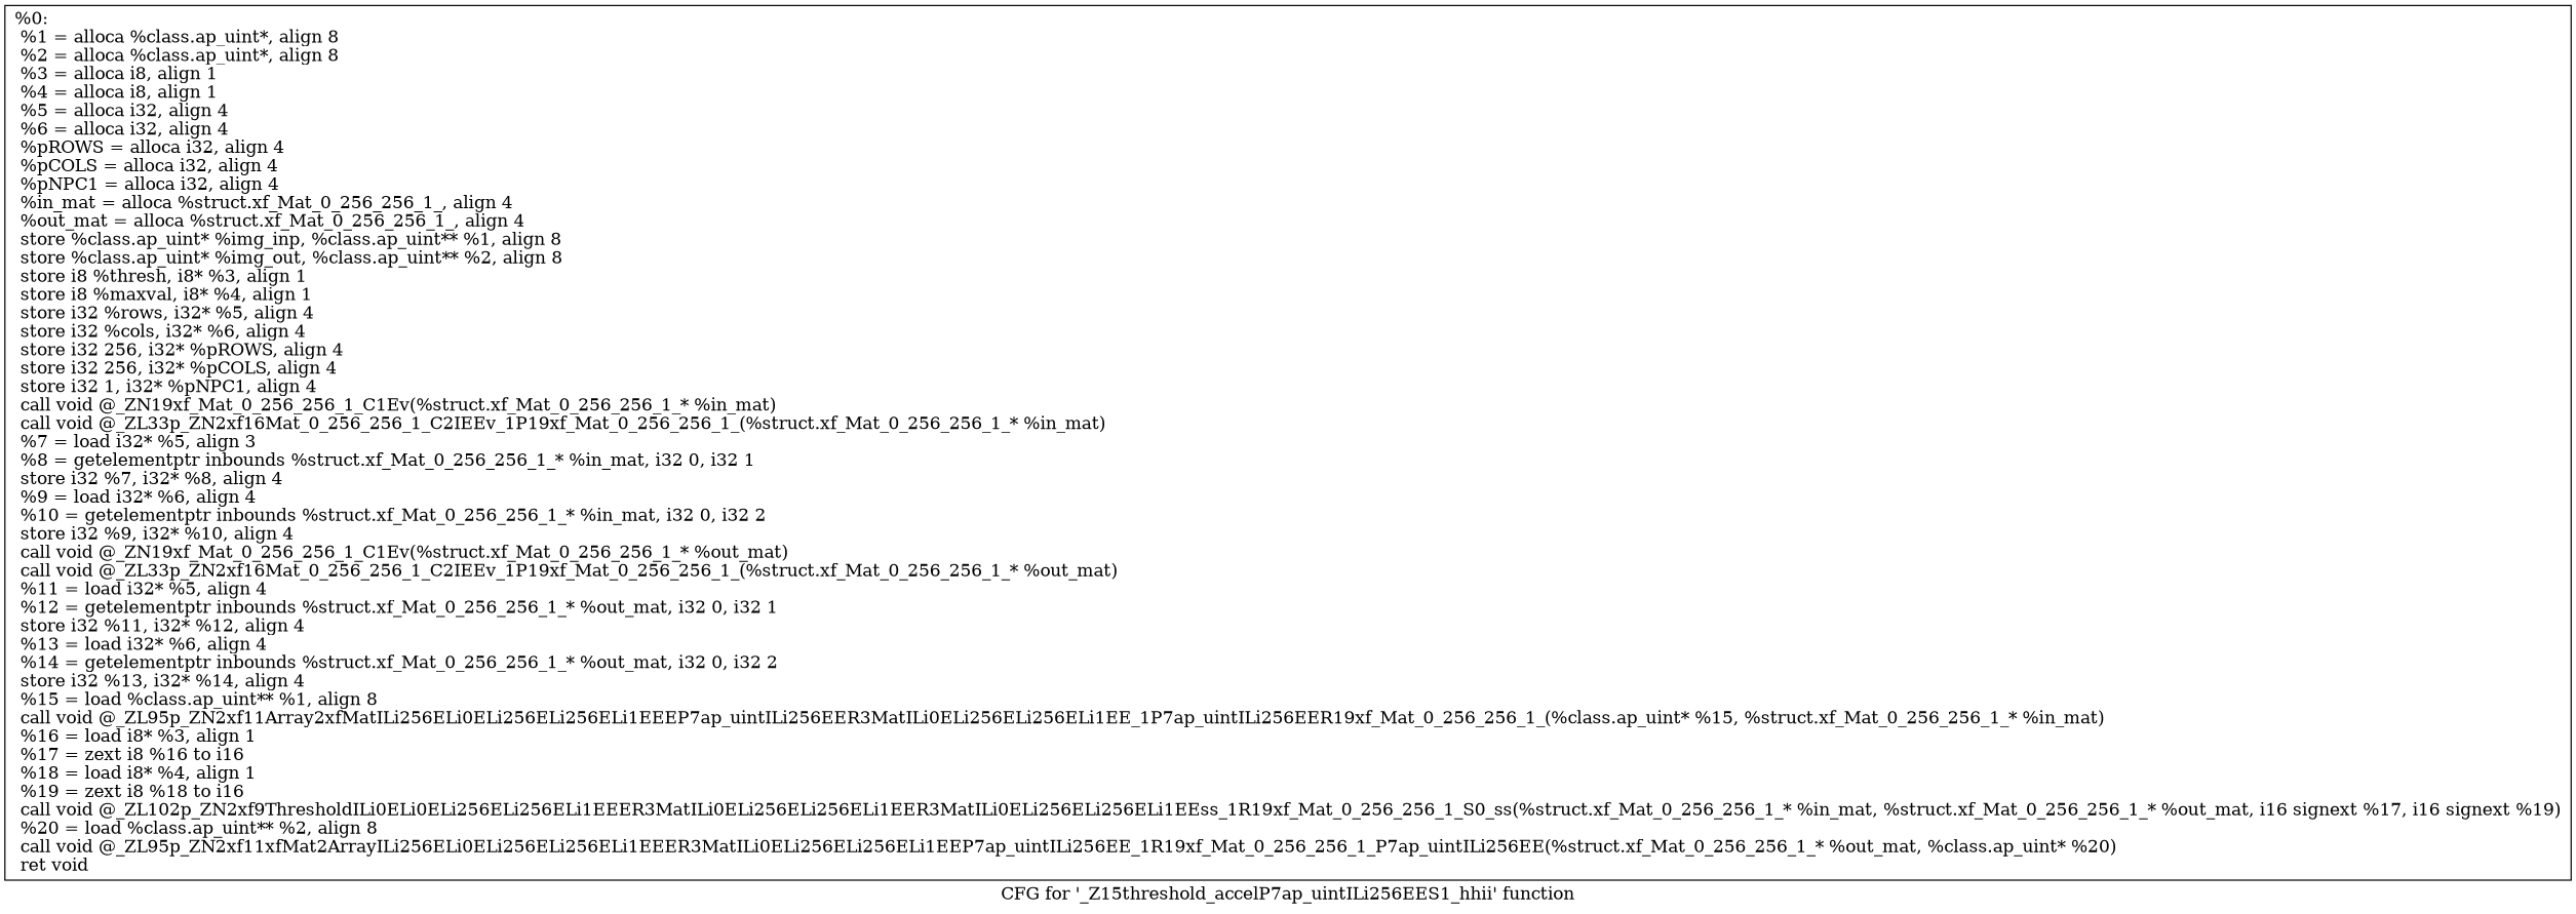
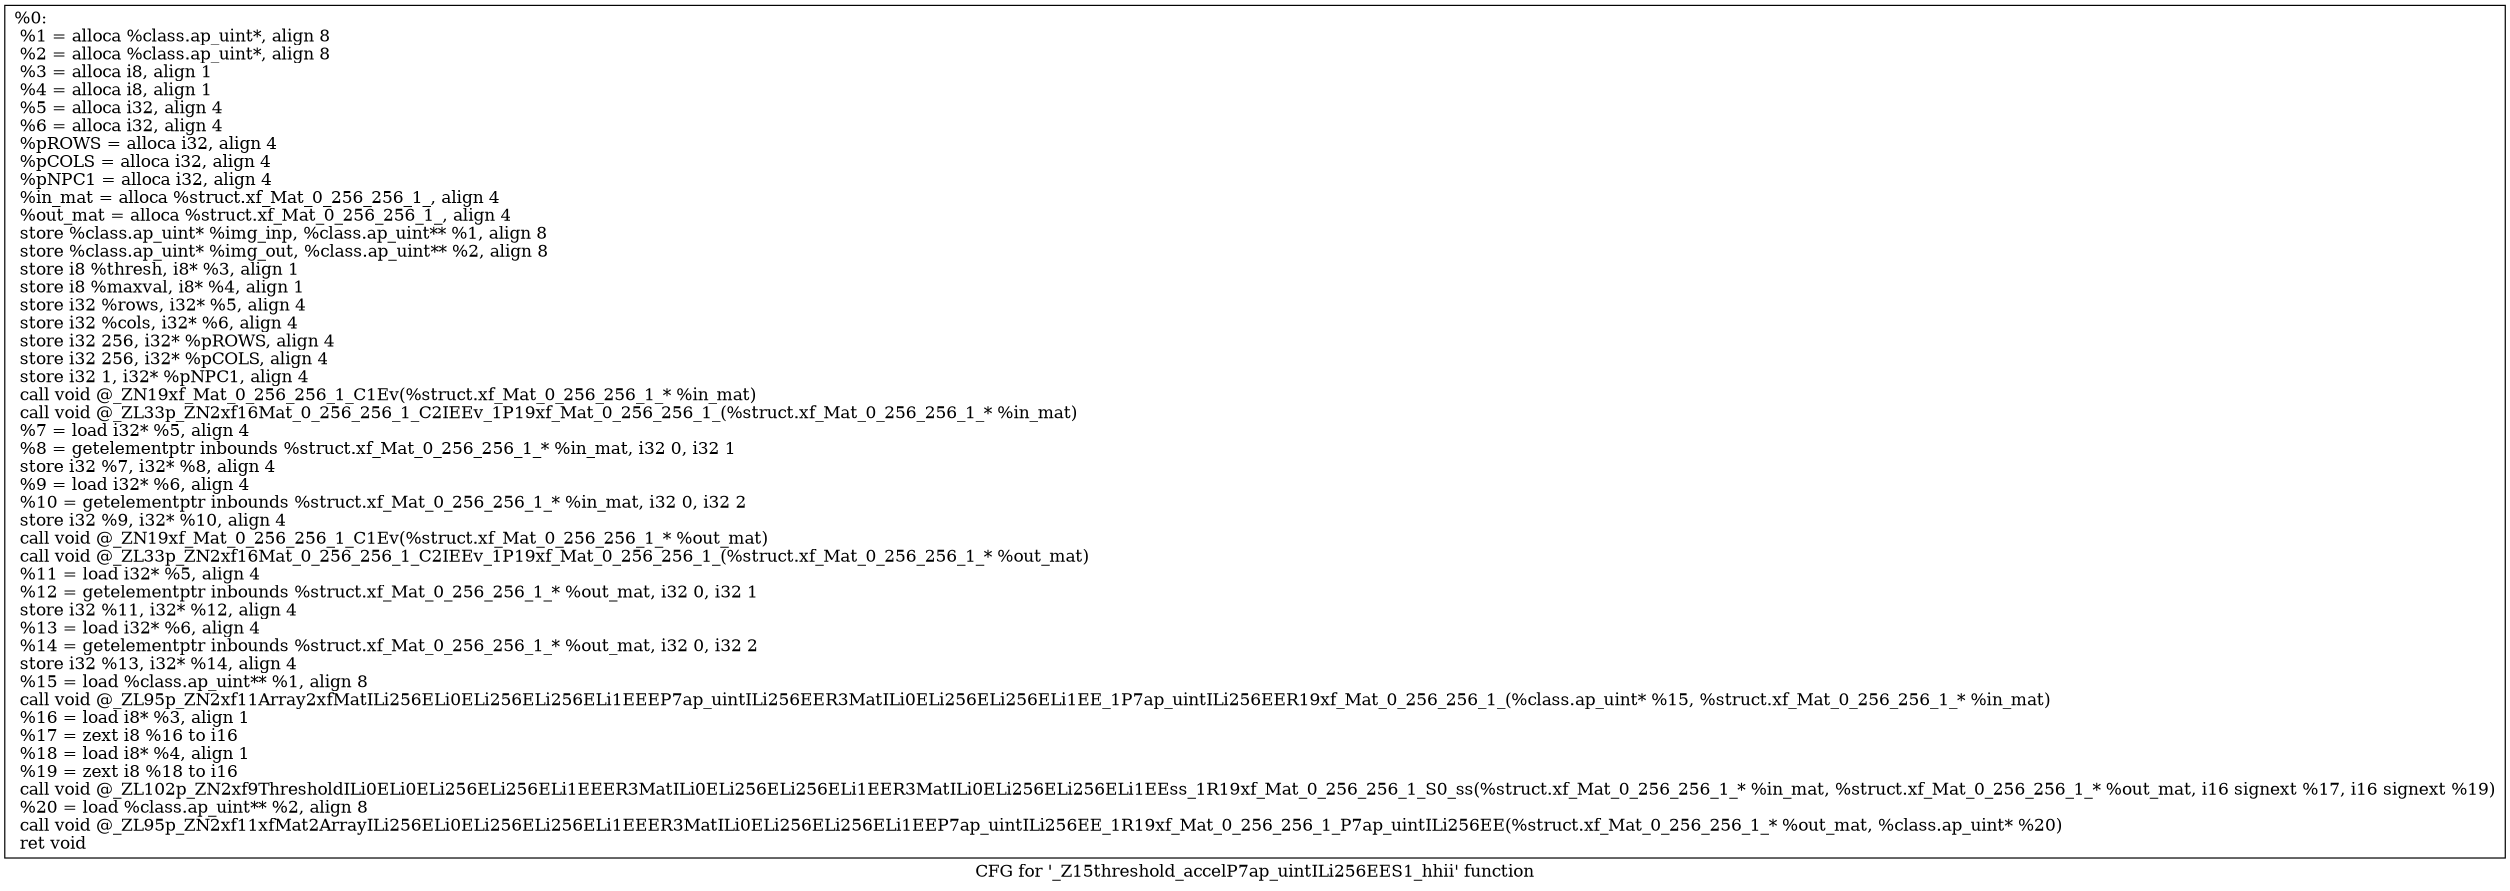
  digraph {
    label="CFG for '_Z15threshold_accelP7ap_uintILi256EES1_hhii' function"
    rankdir=LR
-   n1 [label="{%0:\l  %1 = alloca %class.ap_uint*, align 8\l  %2 = alloca %class.ap_uint*, align 8\l  %3 = alloca i8, align 1\l  %4 = alloca i8, align 1\l  %5 = alloca i32, align 4\l  %6 = alloca i32, align 4\l  %pROWS = alloca i32, align 4\l  %pCOLS = alloca i32, align 4\l  %pNPC1 = alloca i32, align 4\l  %in_mat = alloca %struct.xf_Mat_0_256_256_1_, align 4\l  %out_mat = alloca %struct.xf_Mat_0_256_256_1_, align 4\l  store %class.ap_uint* %img_inp, %class.ap_uint** %1, align 8\l  store %class.ap_uint* %img_out, %class.ap_uint** %2, align 8\l  store i8 %thresh, i8* %3, align 1\l  store i8 %maxval, i8* %4, align 1\l  store i32 %rows, i32* %5, align 4\l  store i32 %cols, i32* %6, align 4\l  store i32 256, i32* %pROWS, align 4\l  store i32 256, i32* %pCOLS, align 4\l  store i32 1, i32* %pNPC1, align 4\l  call void @_ZN19xf_Mat_0_256_256_1_C1Ev(%struct.xf_Mat_0_256_256_1_* %in_mat)\l  call void @_ZL33p_ZN2xf16Mat_0_256_256_1_C2IEEv_1P19xf_Mat_0_256_256_1_(%struct.xf_Mat_0_256_256_1_* %in_mat)\l  %7 = load i32* %5, align 3\l  %8 = getelementptr inbounds %struct.xf_Mat_0_256_256_1_* %in_mat, i32 0, i32 1\l  store i32 %7, i32* %8, align 4\l  %9 = load i32* %6, align 4\l  %10 = getelementptr inbounds %struct.xf_Mat_0_256_256_1_* %in_mat, i32 0, i32 2\l  store i32 %9, i32* %10, align 4\l  call void @_ZN19xf_Mat_0_256_256_1_C1Ev(%struct.xf_Mat_0_256_256_1_* %out_mat)\l  call void @_ZL33p_ZN2xf16Mat_0_256_256_1_C2IEEv_1P19xf_Mat_0_256_256_1_(%struct.xf_Mat_0_256_256_1_* %out_mat)\l  %11 = load i32* %5, align 4\l  %12 = getelementptr inbounds %struct.xf_Mat_0_256_256_1_* %out_mat, i32 0, i32 1\l  store i32 %11, i32* %12, align 4\l  %13 = load i32* %6, align 4\l  %14 = getelementptr inbounds %struct.xf_Mat_0_256_256_1_* %out_mat, i32 0, i32 2\l  store i32 %13, i32* %14, align 4\l  %15 = load %class.ap_uint** %1, align 8\l  call void @_ZL95p_ZN2xf11Array2xfMatILi256ELi0ELi256ELi256ELi1EEEP7ap_uintILi256EER3MatILi0ELi256ELi256ELi1EE_1P7ap_uintILi256EER19xf_Mat_0_256_256_1_(%class.ap_uint* %15, %struct.xf_Mat_0_256_256_1_* %in_mat)\l  %16 = load i8* %3, align 1\l  %17 = zext i8 %16 to i16\l  %18 = load i8* %4, align 1\l  %19 = zext i8 %18 to i16\l  call void @_ZL102p_ZN2xf9ThresholdILi0ELi0ELi256ELi256ELi1EEER3MatILi0ELi256ELi256ELi1EER3MatILi0ELi256ELi256ELi1EEss_1R19xf_Mat_0_256_256_1_S0_ss(%struct.xf_Mat_0_256_256_1_* %in_mat, %struct.xf_Mat_0_256_256_1_* %out_mat, i16 signext %17, i16 signext %19)\l  %20 = load %class.ap_uint** %2, align 8\l  call void @_ZL95p_ZN2xf11xfMat2ArrayILi256ELi0ELi256ELi256ELi1EEER3MatILi0ELi256ELi256ELi1EEP7ap_uintILi256EE_1R19xf_Mat_0_256_256_1_P7ap_uintILi256EE(%struct.xf_Mat_0_256_256_1_* %out_mat, %class.ap_uint* %20)\l  ret void\l}" shape=record]
+   n1 [label="{%0:\l  %1 = alloca %class.ap_uint*, align 8\l  %2 = alloca %class.ap_uint*, align 8\l  %3 = alloca i8, align 1\l  %4 = alloca i8, align 1\l  %5 = alloca i32, align 4\l  %6 = alloca i32, align 4\l  %pROWS = alloca i32, align 4\l  %pCOLS = alloca i32, align 4\l  %pNPC1 = alloca i32, align 4\l  %in_mat = alloca %struct.xf_Mat_0_256_256_1_, align 4\l  %out_mat = alloca %struct.xf_Mat_0_256_256_1_, align 4\l  store %class.ap_uint* %img_inp, %class.ap_uint** %1, align 8\l  store %class.ap_uint* %img_out, %class.ap_uint** %2, align 8\l  store i8 %thresh, i8* %3, align 1\l  store i8 %maxval, i8* %4, align 1\l  store i32 %rows, i32* %5, align 4\l  store i32 %cols, i32* %6, align 4\l  store i32 256, i32* %pROWS, align 4\l  store i32 256, i32* %pCOLS, align 4\l  store i32 1, i32* %pNPC1, align 4\l  call void @_ZN19xf_Mat_0_256_256_1_C1Ev(%struct.xf_Mat_0_256_256_1_* %in_mat)\l  call void @_ZL33p_ZN2xf16Mat_0_256_256_1_C2IEEv_1P19xf_Mat_0_256_256_1_(%struct.xf_Mat_0_256_256_1_* %in_mat)\l  %7 = load i32* %5, align 4\l  %8 = getelementptr inbounds %struct.xf_Mat_0_256_256_1_* %in_mat, i32 0, i32 1\l  store i32 %7, i32* %8, align 4\l  %9 = load i32* %6, align 4\l  %10 = getelementptr inbounds %struct.xf_Mat_0_256_256_1_* %in_mat, i32 0, i32 2\l  store i32 %9, i32* %10, align 4\l  call void @_ZN19xf_Mat_0_256_256_1_C1Ev(%struct.xf_Mat_0_256_256_1_* %out_mat)\l  call void @_ZL33p_ZN2xf16Mat_0_256_256_1_C2IEEv_1P19xf_Mat_0_256_256_1_(%struct.xf_Mat_0_256_256_1_* %out_mat)\l  %11 = load i32* %5, align 4\l  %12 = getelementptr inbounds %struct.xf_Mat_0_256_256_1_* %out_mat, i32 0, i32 1\l  store i32 %11, i32* %12, align 4\l  %13 = load i32* %6, align 4\l  %14 = getelementptr inbounds %struct.xf_Mat_0_256_256_1_* %out_mat, i32 0, i32 2\l  store i32 %13, i32* %14, align 4\l  %15 = load %class.ap_uint** %1, align 8\l  call void @_ZL95p_ZN2xf11Array2xfMatILi256ELi0ELi256ELi256ELi1EEEP7ap_uintILi256EER3MatILi0ELi256ELi256ELi1EE_1P7ap_uintILi256EER19xf_Mat_0_256_256_1_(%class.ap_uint* %15, %struct.xf_Mat_0_256_256_1_* %in_mat)\l  %16 = load i8* %3, align 1\l  %17 = zext i8 %16 to i16\l  %18 = load i8* %4, align 1\l  %19 = zext i8 %18 to i16\l  call void @_ZL102p_ZN2xf9ThresholdILi0ELi0ELi256ELi256ELi1EEER3MatILi0ELi256ELi256ELi1EER3MatILi0ELi256ELi256ELi1EEss_1R19xf_Mat_0_256_256_1_S0_ss(%struct.xf_Mat_0_256_256_1_* %in_mat, %struct.xf_Mat_0_256_256_1_* %out_mat, i16 signext %17, i16 signext %19)\l  %20 = load %class.ap_uint** %2, align 8\l  call void @_ZL95p_ZN2xf11xfMat2ArrayILi256ELi0ELi256ELi256ELi1EEER3MatILi0ELi256ELi256ELi1EEP7ap_uintILi256EE_1R19xf_Mat_0_256_256_1_P7ap_uintILi256EE(%struct.xf_Mat_0_256_256_1_* %out_mat, %class.ap_uint* %20)\l  ret void\l}" shape=record]
  }
